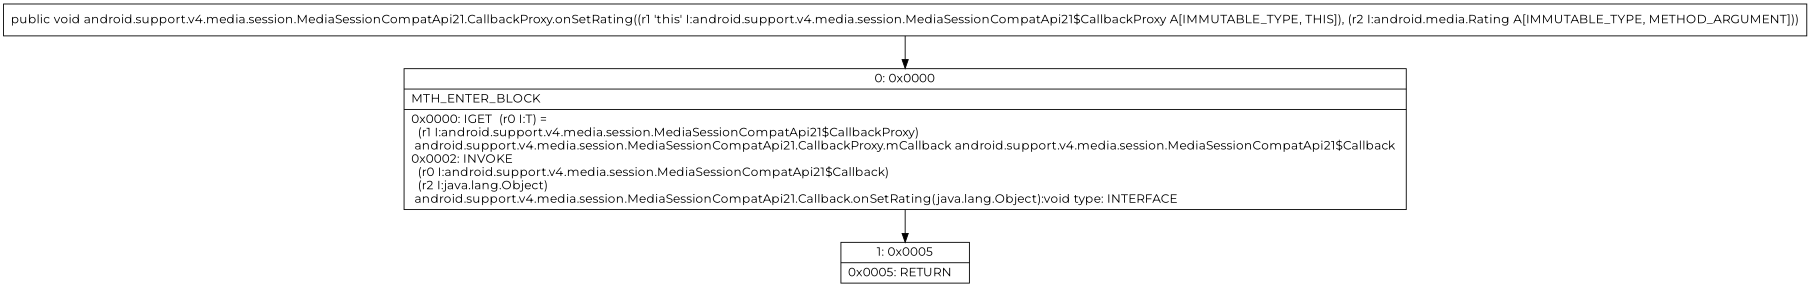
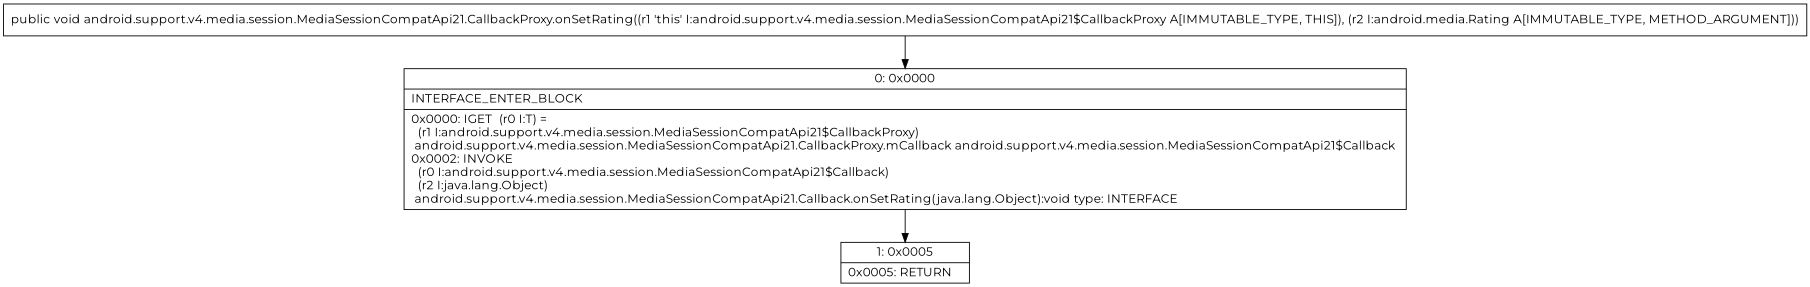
  digraph {
    fontname=Montserrat
    node [shape=record fontname=Montserrat]
    edge [fontname=Montserrat]
-   n1 [label="{0\:\ 0x0000|MTH_ENTER_BLOCK\l|0x0000: IGET  (r0 I:T) = \l  (r1 I:android.support.v4.media.session.MediaSessionCompatApi21$CallbackProxy)\l android.support.v4.media.session.MediaSessionCompatApi21.CallbackProxy.mCallback android.support.v4.media.session.MediaSessionCompatApi21$Callback \l0x0002: INVOKE  \l  (r0 I:android.support.v4.media.session.MediaSessionCompatApi21$Callback)\l  (r2 I:java.lang.Object)\l android.support.v4.media.session.MediaSessionCompatApi21.Callback.onSetRating(java.lang.Object):void type: INTERFACE \l}"]
+   n1 [label="{0\:\ 0x0000|INTERFACE_ENTER_BLOCK\l|0x0000: IGET  (r0 I:T) = \l  (r1 I:android.support.v4.media.session.MediaSessionCompatApi21$CallbackProxy)\l android.support.v4.media.session.MediaSessionCompatApi21.CallbackProxy.mCallback android.support.v4.media.session.MediaSessionCompatApi21$Callback \l0x0002: INVOKE  \l  (r0 I:android.support.v4.media.session.MediaSessionCompatApi21$Callback)\l  (r2 I:java.lang.Object)\l android.support.v4.media.session.MediaSessionCompatApi21.Callback.onSetRating(java.lang.Object):void type: INTERFACE \l}"]
    n2 [label="{1\:\ 0x0005|0x0005: RETURN   \l}"]
    n3 [label="{public void android.support.v4.media.session.MediaSessionCompatApi21.CallbackProxy.onSetRating((r1 'this' I:android.support.v4.media.session.MediaSessionCompatApi21$CallbackProxy A[IMMUTABLE_TYPE, THIS]), (r2 I:android.media.Rating A[IMMUTABLE_TYPE, METHOD_ARGUMENT])) }"]
    n1 -> n2
    n3 -> n1
  }
